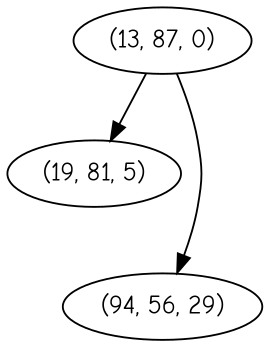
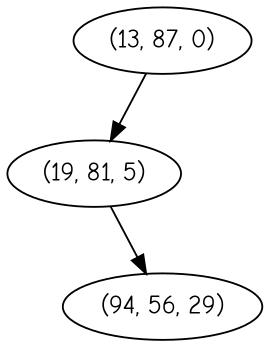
  digraph {
    fontname="Comic Neue"
    node [fontname="Comic Neue"]
    edge [fontname="Comic Neue"]
    "(13, 87, 0)"
    "(19, 81, 5)"
    n3 [label="(94, 56, 29)"]
    "(13, 87, 0)" -> "(19, 81, 5)"
-   "(13, 87, 0)" -> n3
+   "(19, 81, 5)" -> n3
  }
